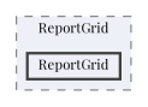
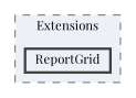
  digraph {
    compound=true
    fontname="Playfair Display"
    n1 [color=grey25 fillcolor="#edf0f7" fontname="Playfair Display" fontsize=10 height=0.2 label=ReportGrid shape=box style="filled,bold" width=0.4]
    subgraph cluster_1 {
      bgcolor="#edf0f7"
      fontsize=10
-     label=ReportGrid
+     label=Extensions
      pencolor=grey50
      style="filled,dashed"
      n1
    }
  }
